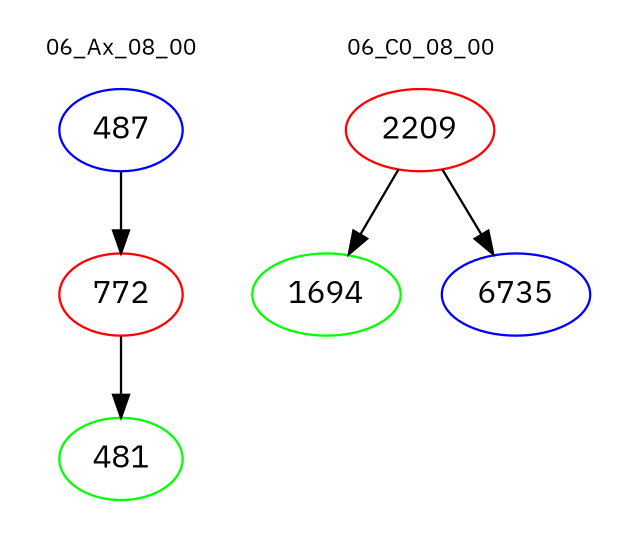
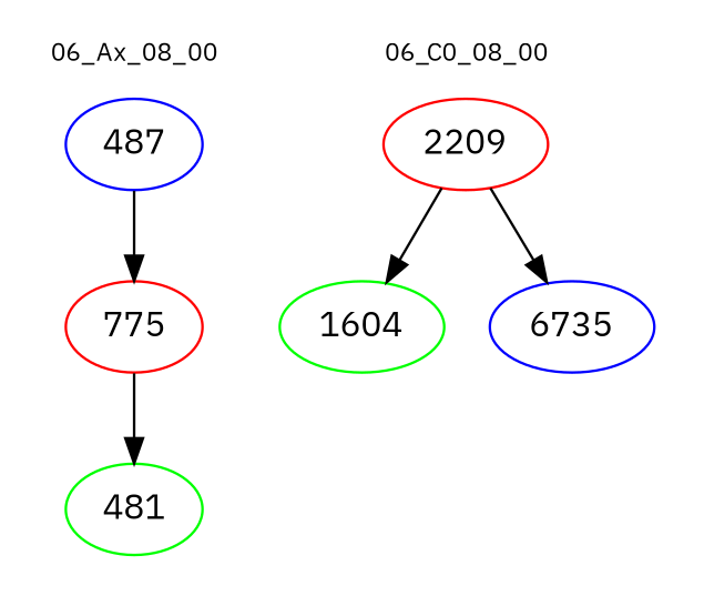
  digraph {
    fontname="IBM Plex Sans"
    node [color=red fontname="IBM Plex Sans"]
    edge [color=black fontname="IBM Plex Sans"]
-   n1 [label=772]
+   n1 [label=775]
    n2 [color=green label=481]
    n3 [color=blue label=487]
    n4 [label=2209]
-   n5 [color=green label=1694]
+   n5 [color=green label=1604]
    n6 [color=blue label=6735]
    subgraph cluster_1 {
      color=white
      fontsize=10
      label="06_Ax_08_00"
      n1
      n2
      n3
    }
    subgraph cluster_2 {
      color=white
      fontsize=10
      label="06_C0_08_00"
      n4
      n5
      n6
    }
    n1 -> n2
    n3 -> n1
    n4 -> n5
    n4 -> n6
  }
